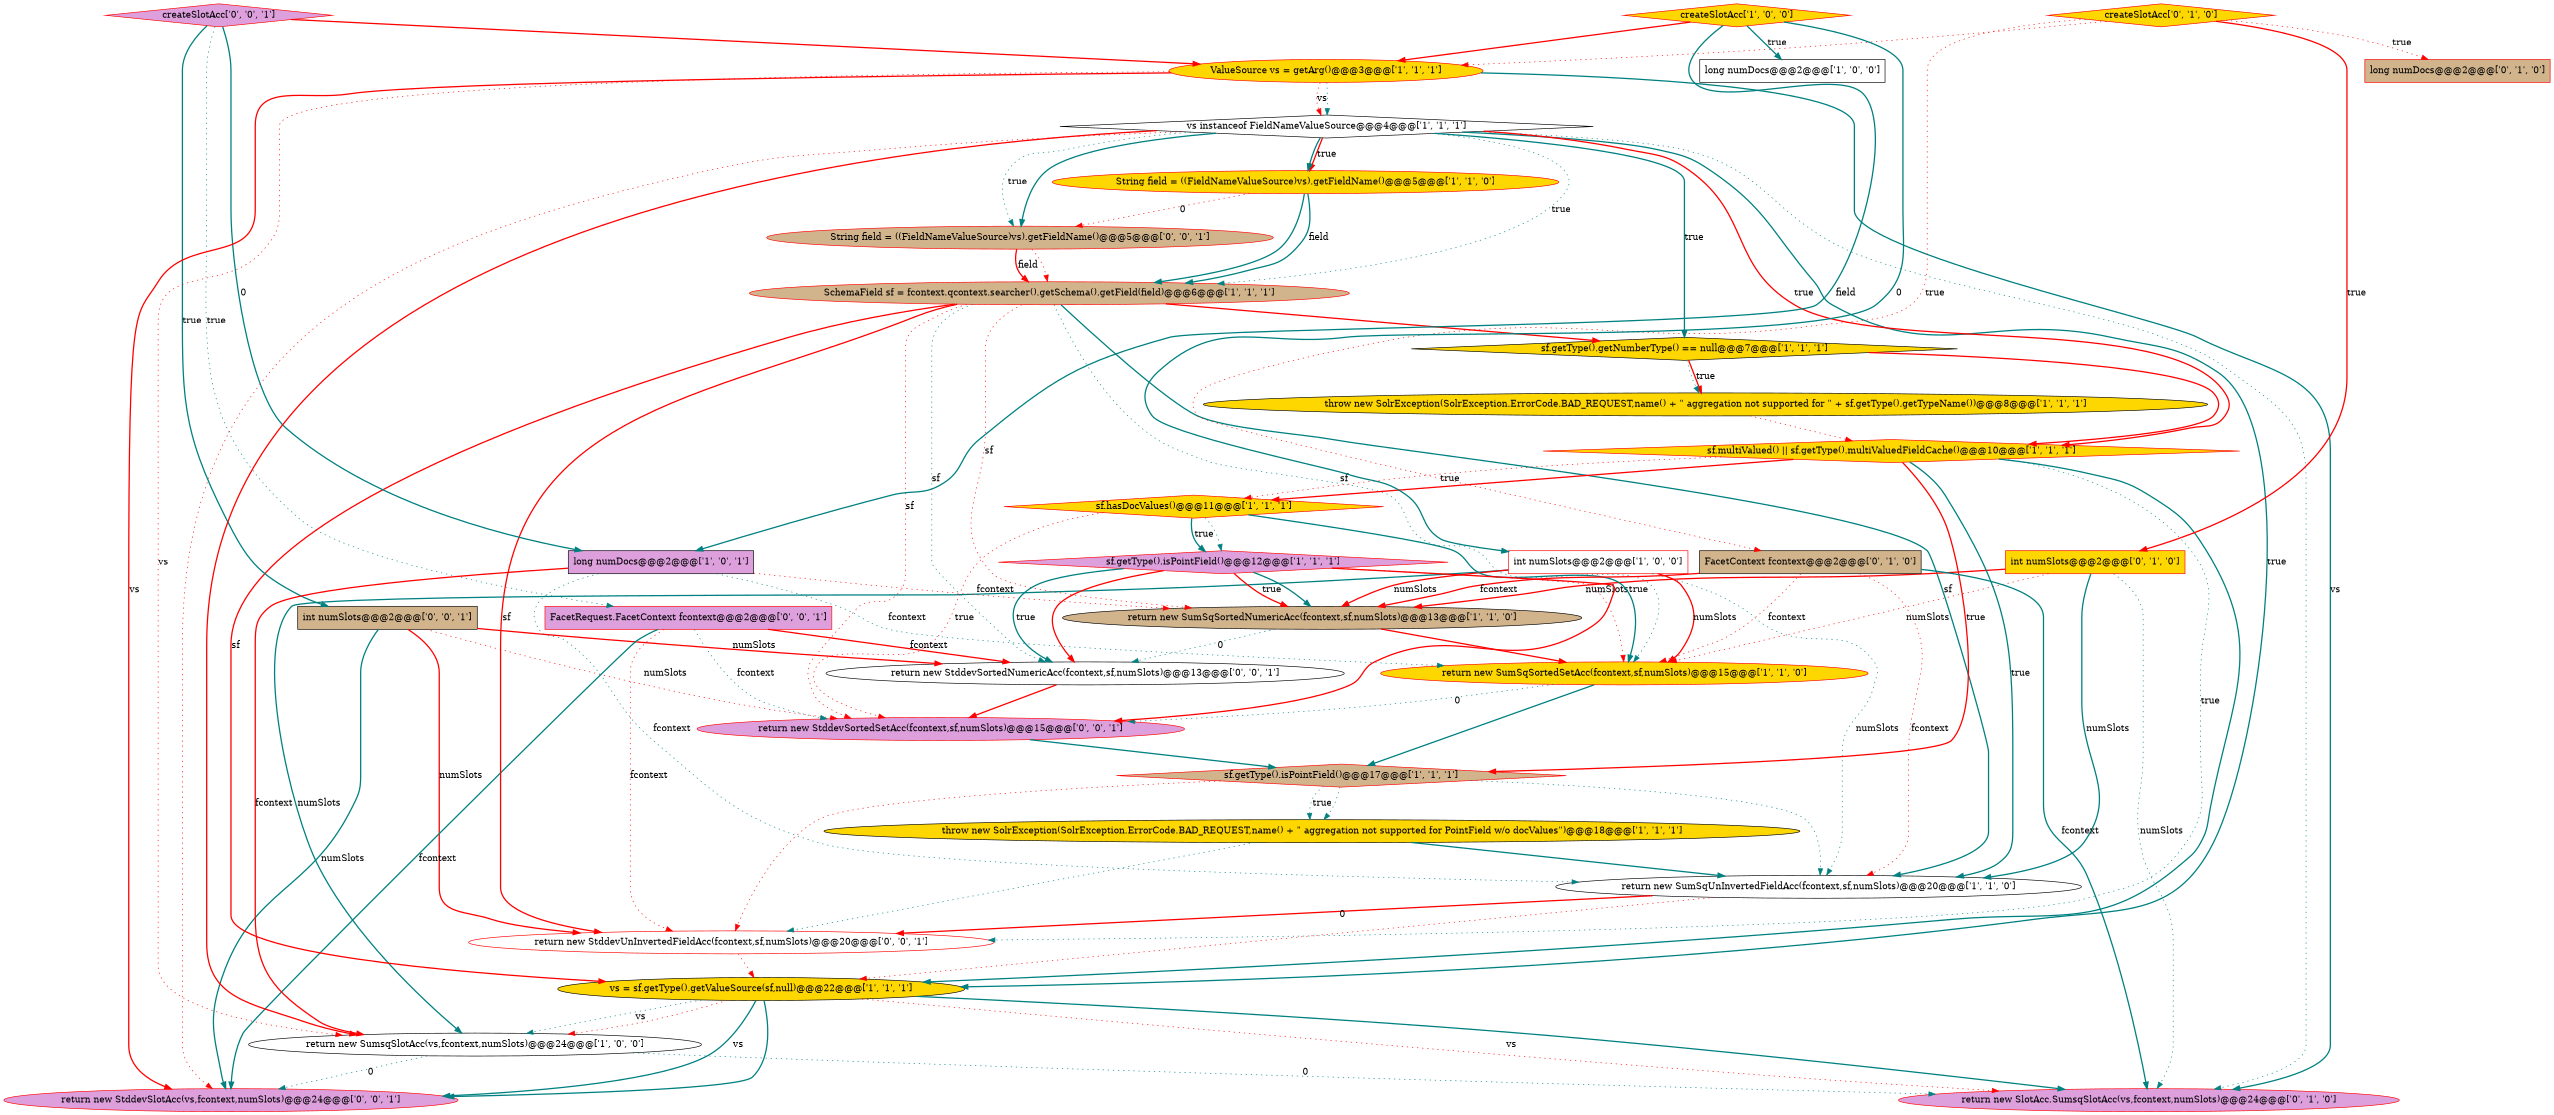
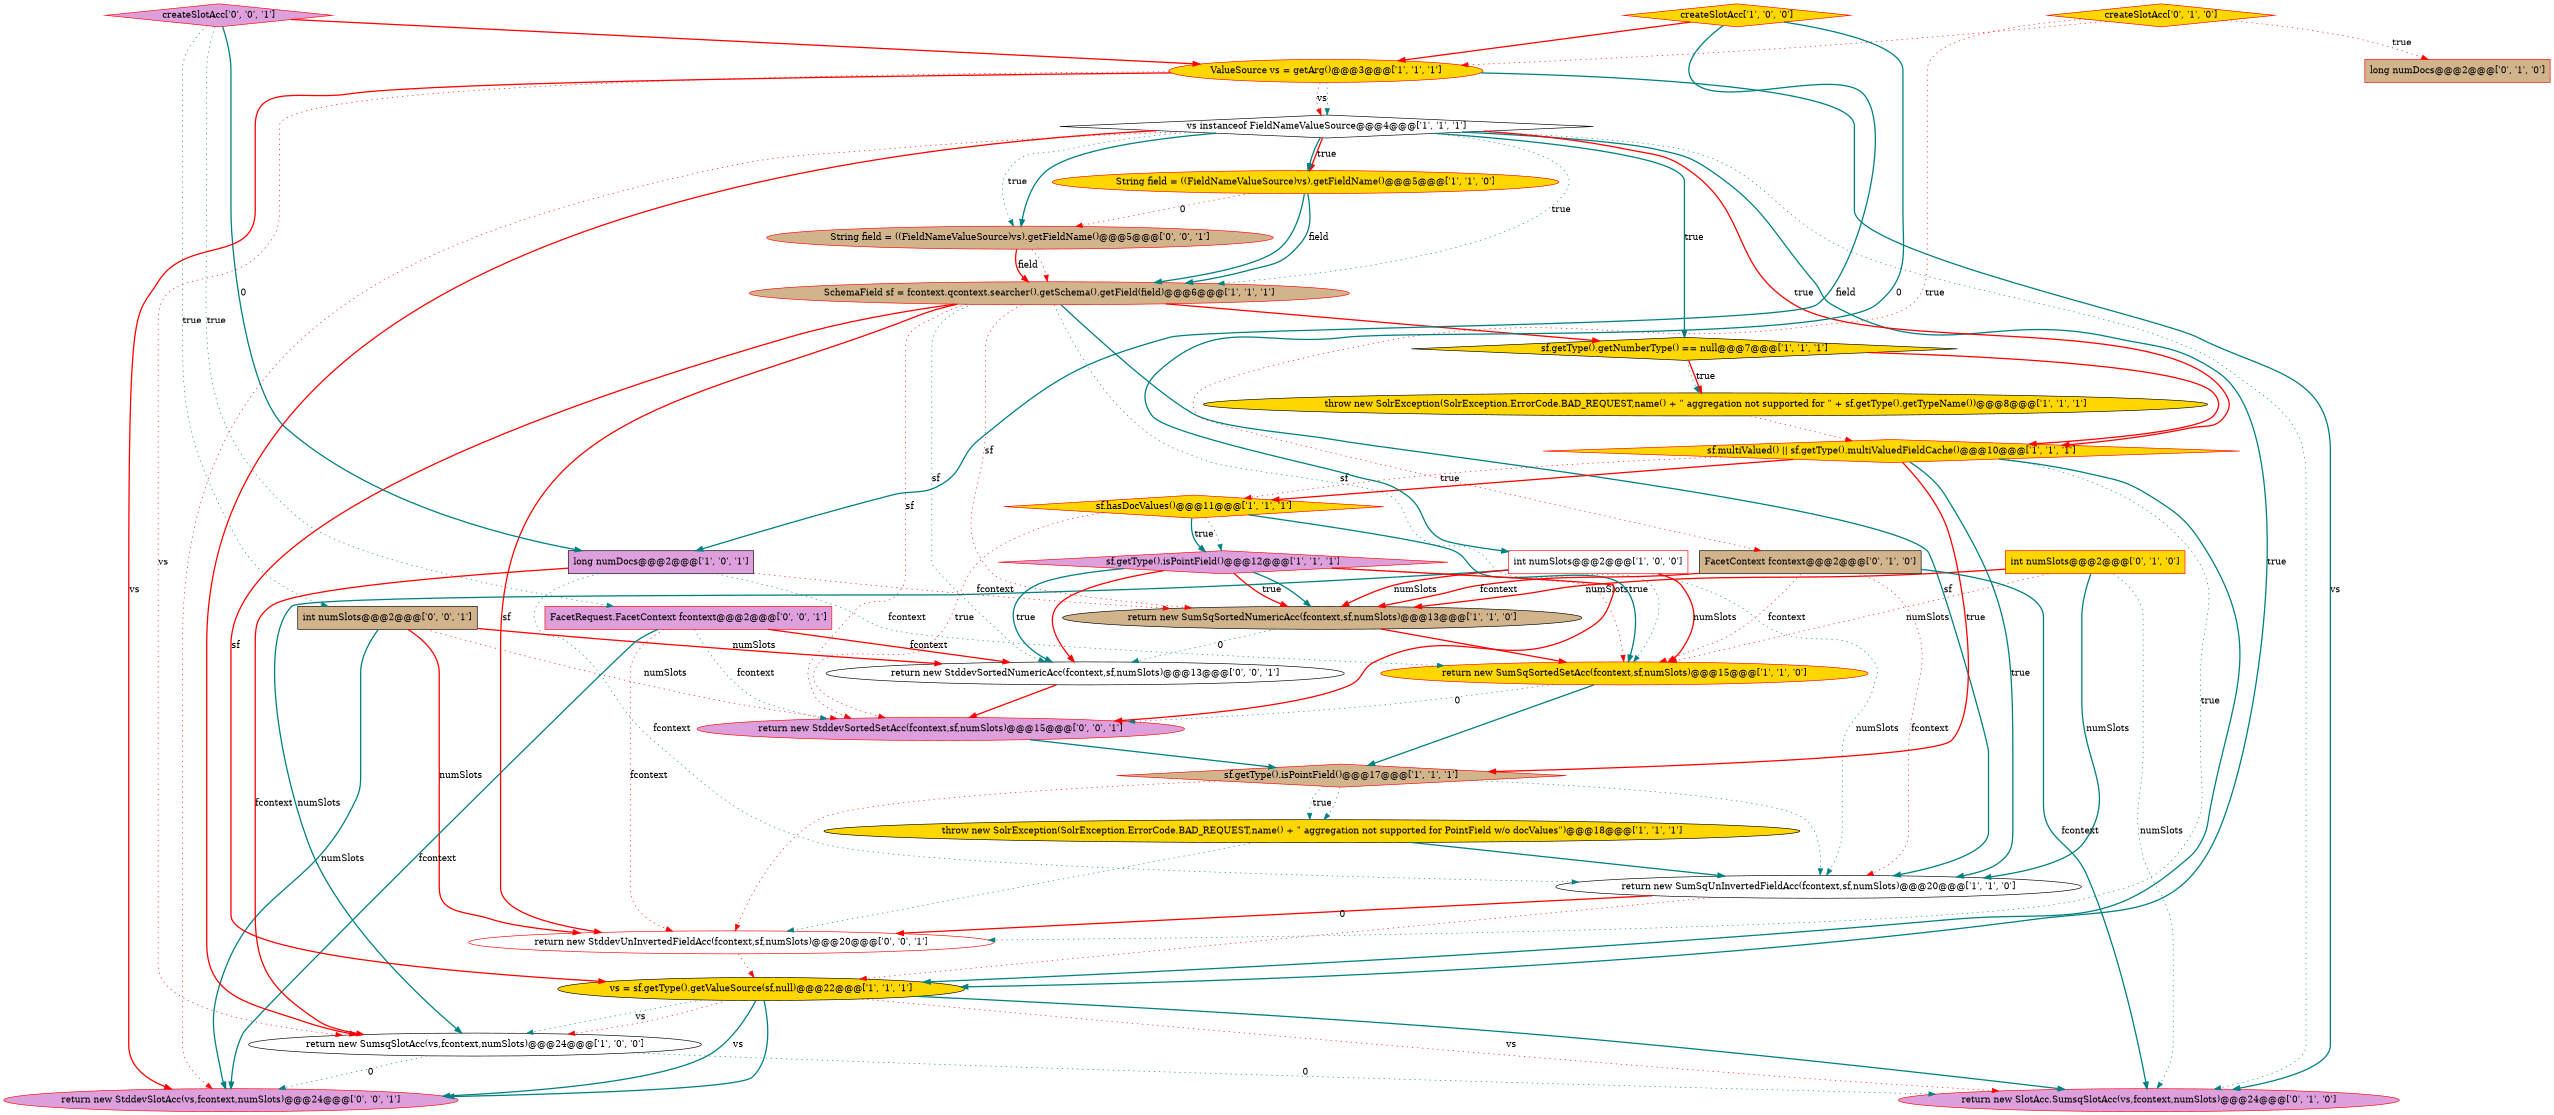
  digraph {
    node [color=red fillcolor=gold shape=ellipse style=filled]
    edge [color=teal style=bold]
    n1 [label="return new SumSqSortedSetAcc(fcontext,sf,numSlots)@@@15@@@['1', '1', '0']"]
    n2 [fillcolor=tan label="sf.getType().isPointField()@@@17@@@['1', '1', '1']" shape=diamond]
    n3 [fillcolor=plum label="return new StddevSortedSetAcc(fcontext,sf,numSlots)@@@15@@@['0', '0', '1']"]
    n4 [fillcolor=white label="return new StddevUnInvertedFieldAcc(fcontext,sf,numSlots)@@@20@@@['0', '0', '1']"]
    n5 [color=black fillcolor=white label="return new SumSqUnInvertedFieldAcc(fcontext,sf,numSlots)@@@20@@@['1', '1', '0']"]
    n6 [color=black label="throw new SolrException(SolrException.ErrorCode.BAD_REQUEST,name() + \" aggregation not supported for PointField w/o docValues\")@@@18@@@['1', '1', '1']"]
    n7 [color=black fillcolor=tan label="int numSlots@@@2@@@['0', '0', '1']" shape=box]
    n8 [color=black fillcolor=white label="return new StddevSortedNumericAcc(fcontext,sf,numSlots)@@@13@@@['0', '0', '1']"]
    n9 [fillcolor=plum label="return new StddevSlotAcc(vs,fcontext,numSlots)@@@24@@@['0', '0', '1']"]
    n10 [color=black label="vs = sf.getType().getValueSource(sf,null)@@@22@@@['1', '1', '1']"]
    n11 [color=black fillcolor=white label="return new SumsqSlotAcc(vs,fcontext,numSlots)@@@24@@@['1', '0', '0']"]
    n12 [fillcolor=plum label="return new SlotAcc.SumsqSlotAcc(vs,fcontext,numSlots)@@@24@@@['0', '1', '0']"]
    n13 [color=black fillcolor=tan label="return new SumSqSortedNumericAcc(fcontext,sf,numSlots)@@@13@@@['1', '1', '0']"]
    n14 [fillcolor=plum label="FacetRequest.FacetContext fcontext@@@2@@@['0', '0', '1']" shape=box]
    n15 [fillcolor=white label="int numSlots@@@2@@@['1', '0', '0']" shape=box]
    n16 [label="String field = ((FieldNameValueSource)vs).getFieldName()@@@5@@@['1', '1', '0']"]
    n17 [fillcolor=tan label="SchemaField sf = fcontext.qcontext.searcher().getSchema().getField(field)@@@6@@@['1', '1', '1']"]
    n18 [fillcolor=tan label="String field = ((FieldNameValueSource)vs).getFieldName()@@@5@@@['0', '0', '1']"]
    n19 [color=black label="sf.getType().getNumberType() == null@@@7@@@['1', '1', '1']" shape=diamond]
    n20 [fillcolor=plum label="createSlotAcc['0', '0', '1']" shape=diamond]
    n21 [color=black fillcolor=plum label="long numDocs@@@2@@@['1', '0', '1']" shape=box]
    n22 [label="ValueSource vs = getArg()@@@3@@@['1', '1', '1']"]
    n23 [color=black fillcolor=white label="vs instanceof FieldNameValueSource@@@4@@@['1', '1', '1']" shape=diamond]
    n24 [label="int numSlots@@@2@@@['0', '1', '0']" shape=box]
    n25 [label="sf.hasDocValues()@@@11@@@['1', '1', '1']" shape=diamond]
    n26 [fillcolor=plum label="sf.getType().isPointField()@@@12@@@['1', '1', '1']" shape=diamond]
-   n27 [color=black fillcolor=white label="long numDocs@@@2@@@['1', '0', '0']" shape=box]
    n28 [label="sf.multiValued() || sf.getType().multiValuedFieldCache()@@@10@@@['1', '1', '1']" shape=diamond]
    n29 [color=black label="throw new SolrException(SolrException.ErrorCode.BAD_REQUEST,name() + \" aggregation not supported for \" + sf.getType().getTypeName())@@@8@@@['1', '1', '1']"]
    n30 [color=black fillcolor=tan label="FacetContext fcontext@@@2@@@['0', '1', '0']" shape=box]
    n31 [label="createSlotAcc['0', '1', '0']" shape=diamond]
    n32 [fillcolor=tan label="long numDocs@@@2@@@['0', '1', '0']" shape=box]
    n33 [label="createSlotAcc['1', '0', '0']" shape=diamond]
    n1 -> n2
    n1 -> n3 [label=0 style=dotted]
    n2 -> n4 [color=red style=dotted]
    n2 -> n5 [style=dotted]
    n2 -> n6 [label=true style=dotted]
    n2 -> n6 [style=dotted]
    n3 -> n2
    n4 -> n10 [color=red style=dotted]
    n5 -> n4 [color=red label=0]
    n5 -> n10 [color=red style=dotted]
    n6 -> n4 [style=dotted]
    n6 -> n5
    n7 -> n3 [color=red label=numSlots style=dotted]
    n7 -> n4 [color=red label=numSlots]
    n7 -> n8 [color=red label=numSlots]
    n7 -> n9 [label=numSlots]
    n8 -> n3 [color=red]
    n10 -> n9 [label=vs]
    n10 -> n9
    n10 -> n11 [label=vs style=dotted]
    n10 -> n11 [color=red style=dotted]
    n10 -> n12 [color=red label=vs style=dotted]
    n10 -> n12
    n11 -> n9 [label=0 style=dotted]
    n11 -> n12 [label=0 style=dotted]
    n13 -> n1 [color=red]
    n13 -> n8 [label=0 style=dotted]
    n14 -> n3 [label=fcontext style=dotted]
    n14 -> n4 [color=red label=fcontext style=dotted]
    n14 -> n8 [color=red label=fcontext]
    n14 -> n9 [label=fcontext]
    n15 -> n1 [color=red label=numSlots]
    n15 -> n5 [label=numSlots style=dotted]
    n15 -> n11 [label=numSlots]
    n15 -> n13 [color=red label=numSlots]
    n16 -> n17
    n16 -> n17 [label=field]
    n16 -> n18 [color=red label=0 style=dotted]
    n17 -> n1 [label=sf style=dotted]
    n17 -> n3 [color=red label=sf style=dotted]
    n17 -> n4 [color=red label=sf]
    n17 -> n5 [label=sf]
    n17 -> n8 [label=sf style=dotted]
    n17 -> n10 [color=red label=sf]
    n17 -> n13 [color=red label=sf style=dotted]
    n17 -> n19 [color=red]
    n18 -> n17 [color=red style=dotted]
    n18 -> n17 [color=red label=field]
    n19 -> n28 [color=red]
    n19 -> n29 [color=red label=true]
    n19 -> n29 [style=dotted]
-   n20 -> n7 [label=true]
+   n20 -> n7 [label=true style=dotted]
    n20 -> n14 [label=true style=dotted]
    n20 -> n21 [label=0]
    n20 -> n22 [color=red]
    n21 -> n1 [label=fcontext style=dotted]
    n21 -> n5 [label=fcontext style=dotted]
    n21 -> n11 [color=red label=fcontext]
    n21 -> n13 [color=red label=fcontext style=dotted]
    n22 -> n9 [color=red label=vs]
    n22 -> n11 [color=red label=vs style=dotted]
    n22 -> n12 [label=vs]
    n22 -> n23 [color=red label=vs style=dotted]
    n22 -> n23 [style=dotted]
    n23 -> n9 [color=red style=dotted]
    n23 -> n10 [label=true]
    n23 -> n11 [color=red]
    n23 -> n12 [style=dotted]
    n23 -> n16 [color=red label=true]
    n23 -> n16
    n23 -> n17 [label=true style=dotted]
    n23 -> n18
    n23 -> n18 [label=true style=dotted]
    n23 -> n19 [label=true]
    n23 -> n28 [color=red label=true]
    n24 -> n1 [color=red label=numSlots style=dotted]
    n24 -> n5 [label=numSlots]
    n24 -> n12 [label=numSlots style=dotted]
    n24 -> n13 [color=red label=numSlots]
    n25 -> n1 [label=true]
    n25 -> n3 [color=red label=true style=dotted]
    n25 -> n26 [label=true]
    n25 -> n26 [style=dotted]
    n26 -> n1 [color=red style=dotted]
    n26 -> n3 [color=red]
    n26 -> n8 [label=true]
    n26 -> n8 [color=red]
    n26 -> n13 [color=red label=true]
    n26 -> n13
    n28 -> n2 [color=red label=true]
    n28 -> n4 [label=true style=dotted]
    n28 -> n5 [label=true]
    n28 -> n10
    n28 -> n25 [color=red label=true style=dotted]
    n28 -> n25 [color=red]
    n29 -> n28 [color=red style=dotted]
    n30 -> n1 [color=red label=fcontext style=dotted]
    n30 -> n5 [color=red label=fcontext style=dotted]
    n30 -> n12 [label=fcontext]
    n30 -> n13 [color=red label=fcontext]
    n31 -> n22 [color=red style=dotted]
-   n31 -> n24 [color=red label=true]
    n31 -> n30 [color=red label=true style=dotted]
    n31 -> n32 [color=red label=true style=dotted]
    n33 -> n15 [label=0]
    n33 -> n21 [label=field]
    n33 -> n22 [color=red]
-   n33 -> n27 [label=true]
  }
